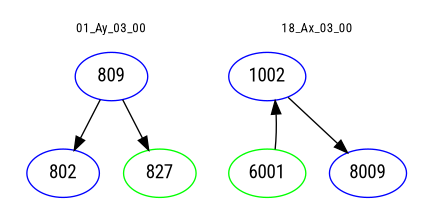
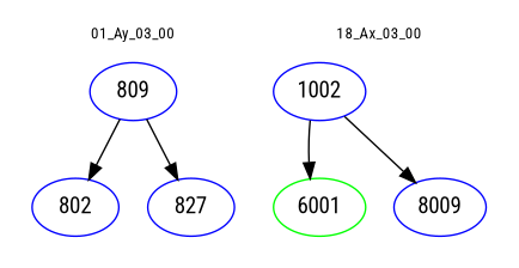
  digraph {
    fontname="Roboto Condensed"
    node [color=blue fontname="Roboto Condensed"]
    edge [color=black fontname="Roboto Condensed"]
    n1 [label=809]
    n2 [label=802]
-   n3 [color=green label=827]
+   n3 [label=827]
    n4 [label=1002]
    n5 [color=green label=6001]
    n6 [label=8009]
    subgraph cluster_1 {
      color=white
      fontsize=10
      label="01_Ay_03_00"
      n1
      n2
      n3
    }
    subgraph cluster_2 {
      color=white
      fontsize=10
      label="18_Ax_03_00"
      n4
      n5
      n6
    }
    n1 -> n2
    n1 -> n3
-   n5 -> n4
+   n4 -> n5
    n4 -> n6
  }
